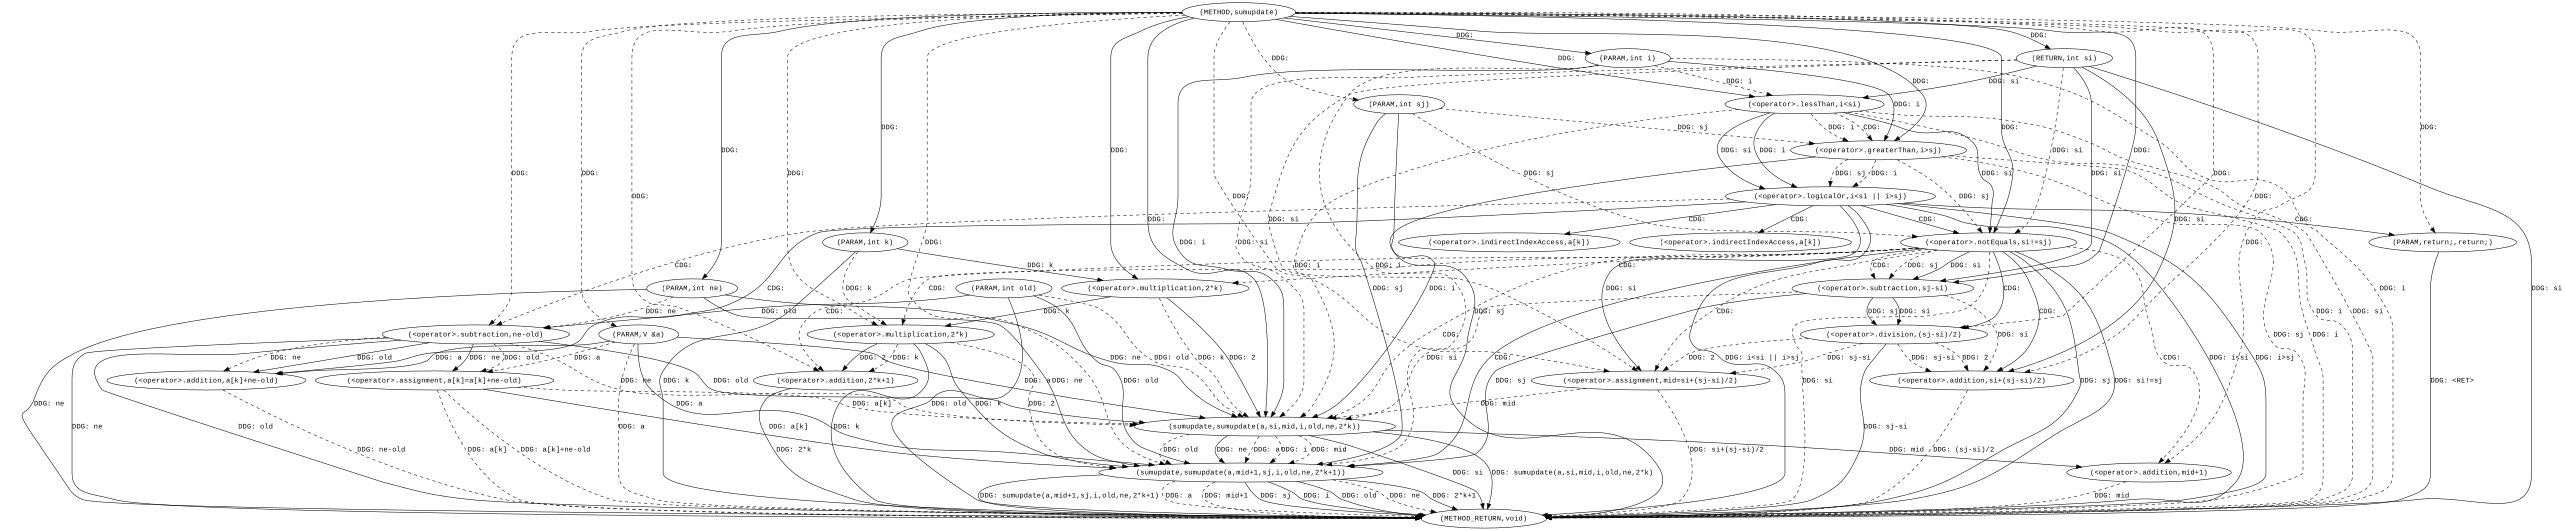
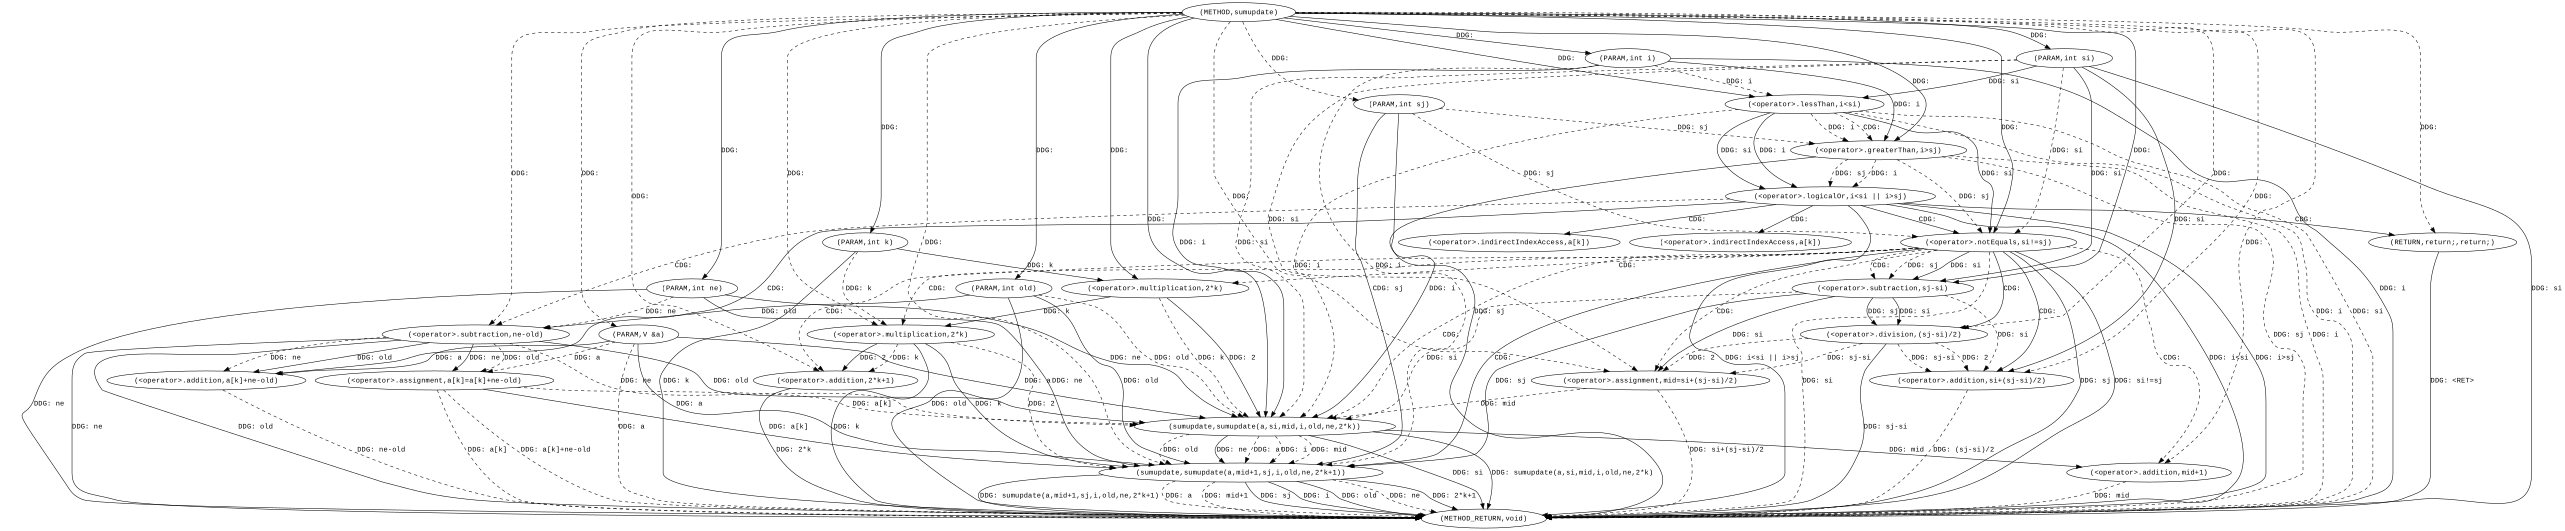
  digraph {
    fontname="Liberation Mono"
    node [fontname="Liberation Mono"]
    edge [fontname="Liberation Mono" style=solid]
    n1 [label="(METHOD,sumupdate)"]
    n2 [label="(PARAM,V &a)"]
-   n3 [label="(RETURN,int si)"]
+   n3 [label="(PARAM,int si)"]
    n4 [label="(PARAM,int sj)"]
    n5 [label="(PARAM,int i)"]
    n6 [label="(PARAM,int old)"]
    n7 [label="(PARAM,int ne)"]
    n8 [label="(PARAM,int k)"]
    n9 [label="(<operator>.notEquals,si!=sj)"]
-   n10 [label="(PARAM,return;,return;)"]
+   n10 [label="(RETURN,return;,return;)"]
    n11 [label="(<operator>.assignment,mid=si+(sj-si)/2)"]
    n12 [label="(sumupdate,sumupdate(a,si,mid,i,old,ne,2*k))"]
    n13 [label="(sumupdate,sumupdate(a,mid+1,sj,i,old,ne,2*k+1))"]
    n14 [label="(<operator>.lessThan,i<si)"]
    n15 [label="(<operator>.greaterThan,i>sj)"]
    n16 [label="(<operator>.subtraction,ne-old)"]
    n17 [label="(<operator>.addition,si+(sj-si)/2)"]
    n18 [label="(<operator>.multiplication,2*k)"]
    n19 [label="(<operator>.addition,mid+1)"]
    n20 [label="(<operator>.addition,2*k+1)"]
    n21 [label="(<operator>.division,(sj-si)/2)"]
    n22 [label="(<operator>.multiplication,2*k)"]
    n23 [label="(<operator>.subtraction,sj-si)"]
    n24 [label="(METHOD_RETURN,void)"]
    n25 [label="(<operator>.assignment,a[k]=a[k]+ne-old)"]
    n26 [label="(<operator>.addition,a[k]+ne-old)"]
    n27 [label="(<operator>.logicalOr,i<si || i>sj)"]
    n28 [label="(<operator>.indirectIndexAccess,a[k])"]
    n29 [label="(<operator>.indirectIndexAccess,a[k])"]
    n1 -> n2 [label="DDG: " style=dashed]
    n1 -> n3 [label="DDG: "]
    n1 -> n4 [label="DDG: " style=dashed]
    n1 -> n5 [label="DDG: "]
+   n1 -> n6 [label="DDG: "]
    n1 -> n7 [label="DDG: "]
    n1 -> n8 [label="DDG: "]
    n1 -> n9 [label="DDG: "]
    n1 -> n10 [label="DDG: " style=dashed]
    n1 -> n11 [label="DDG: " style=dashed]
    n1 -> n12 [label="DDG: "]
    n1 -> n13 [label="DDG: " style=dashed]
    n1 -> n14 [label="DDG: "]
    n1 -> n15 [label="DDG: "]
    n1 -> n16 [label="DDG: " style=dashed]
    n1 -> n17 [label="DDG: " style=dashed]
    n1 -> n18 [label="DDG: "]
    n1 -> n19 [label="DDG: " style=dashed]
    n1 -> n20 [label="DDG: " style=dashed]
    n1 -> n21 [label="DDG: " style=dashed]
    n1 -> n22 [label="DDG: " style=dashed]
    n1 -> n23 [label="DDG: "]
    n2 -> n12 [label="DDG: a"]
    n2 -> n13 [label="DDG: a"]
    n2 -> n24 [label="DDG: a" style=dashed]
    n2 -> n25 [label="DDG: a" style=dashed]
    n2 -> n26 [label="DDG: a"]
    n3 -> n9 [label="DDG: si" style=dashed]
    n3 -> n11 [label="DDG: si" style=dashed]
    n3 -> n12 [label="DDG: si" style=dashed]
    n3 -> n14 [label="DDG: si"]
    n3 -> n17 [label="DDG: si"]
    n3 -> n23 [label="DDG: si"]
    n3 -> n24 [label="DDG: si"]
    n4 -> n9 [label="DDG: sj" style=dashed]
-   n4 -> n13 [label="DDG: sj"]
+   n4 -> n13 [label="CDG: sj"]
    n4 -> n15 [label="DDG: sj" style=dashed]
    n4 -> n24 [label="DDG: sj"]
    n5 -> n12 [label="DDG: i"]
    n5 -> n13 [label="DDG: i" style=dashed]
    n5 -> n14 [label="DDG: i" style=dashed]
    n5 -> n15 [label="DDG: i"]
-   n5 -> n24 [label="DDG: i" style=dashed]
+   n5 -> n24 [label="DDG: i"]
    n6 -> n12 [label="DDG: old" style=dashed]
    n6 -> n13 [label="DDG: old"]
    n6 -> n16 [label="DDG: old"]
    n6 -> n24 [label="DDG: old"]
    n7 -> n12 [label="DDG: ne"]
    n7 -> n13 [label="DDG: ne"]
    n7 -> n16 [label="DDG: ne" style=dashed]
    n7 -> n24 [label="DDG: ne"]
    n8 -> n18 [label="DDG: k"]
    n8 -> n22 [label="DDG: k" style=dashed]
    n8 -> n24 [label="DDG: k"]
    n9 -> n11 [label="CDG: " style=dashed]
    n9 -> n12 [label="CDG: " style=dashed]
    n9 -> n13 [label="CDG: "]
    n9 -> n17 [label="CDG: "]
    n9 -> n18 [label="CDG: " style=dashed]
    n9 -> n19 [label="CDG: " style=dashed]
    n9 -> n20 [label="CDG: " style=dashed]
    n9 -> n21 [label="CDG: "]
    n9 -> n22 [label="CDG: " style=dashed]
    n9 -> n23 [label="DDG: sj" style=dashed]
    n9 -> n23 [label="DDG: si"]
    n9 -> n23 [label="CDG: " style=dashed]
    n9 -> n24 [label="DDG: si" style=dashed]
    n9 -> n24 [label="DDG: sj"]
    n9 -> n24 [label="DDG: si!=sj"]
    n10 -> n24 [label="DDG: <RET>"]
    n11 -> n12 [label="DDG: mid" style=dashed]
    n11 -> n24 [label="DDG: si+(sj-si)/2" style=dashed]
    n12 -> n13 [label="DDG: a" style=dashed]
    n12 -> n13 [label="DDG: i" style=dashed]
    n12 -> n13 [label="DDG: mid" style=dashed]
    n12 -> n13 [label="DDG: old" style=dashed]
    n12 -> n13 [label="DDG: ne"]
    n12 -> n19 [label="DDG: mid"]
    n12 -> n24 [label="DDG: si"]
    n12 -> n24 [label="DDG: sumupdate(a,si,mid,i,old,ne,2*k)"]
    n13 -> n24 [label="DDG: a" style=dashed]
    n13 -> n24 [label="DDG: mid+1" style=dashed]
    n13 -> n24 [label="DDG: sj"]
    n13 -> n24 [label="DDG: i"]
    n13 -> n24 [label="DDG: old"]
    n13 -> n24 [label="DDG: ne" style=dashed]
    n13 -> n24 [label="DDG: 2*k+1"]
    n13 -> n24 [label="DDG: sumupdate(a,mid+1,sj,i,old,ne,2*k+1)"]
    n14 -> n9 [label="DDG: si"]
    n14 -> n12 [label="DDG: i" style=dashed]
    n14 -> n15 [label="DDG: i" style=dashed]
    n14 -> n15 [label="CDG: " style=dashed]
    n14 -> n24 [label="DDG: i" style=dashed]
    n14 -> n24 [label="DDG: si" style=dashed]
    n14 -> n27 [label="DDG: i"]
    n14 -> n27 [label="DDG: si"]
    n15 -> n9 [label="DDG: sj" style=dashed]
    n15 -> n12 [label="DDG: i"]
    n15 -> n24 [label="DDG: i" style=dashed]
    n15 -> n24 [label="DDG: sj" style=dashed]
    n15 -> n27 [label="DDG: sj" style=dashed]
    n15 -> n27 [label="DDG: i" style=dashed]
    n16 -> n12 [label="DDG: ne" style=dashed]
    n16 -> n12 [label="DDG: old"]
    n16 -> n24 [label="DDG: ne"]
    n16 -> n24 [label="DDG: old"]
    n16 -> n25 [label="DDG: ne"]
    n16 -> n25 [label="DDG: old" style=dashed]
    n16 -> n26 [label="DDG: ne" style=dashed]
    n16 -> n26 [label="DDG: old"]
    n17 -> n24 [label="DDG: (sj-si)/2" style=dashed]
    n18 -> n12 [label="DDG: k" style=dashed]
    n18 -> n12 [label="DDG: 2"]
    n18 -> n22 [label="DDG: k"]
    n19 -> n24 [label="DDG: mid" style=dashed]
    n20 -> n24 [label="DDG: 2*k"]
    n21 -> n11 [label="DDG: sj-si" style=dashed]
    n21 -> n11 [label="DDG: 2" style=dashed]
    n21 -> n17 [label="DDG: sj-si" style=dashed]
    n21 -> n17 [label="DDG: 2" style=dashed]
    n21 -> n24 [label="DDG: sj-si"]
    n22 -> n13 [label="DDG: 2" style=dashed]
    n22 -> n13 [label="DDG: k"]
    n22 -> n20 [label="DDG: 2"]
    n22 -> n20 [label="DDG: k" style=dashed]
    n22 -> n24 [label="DDG: k"]
-   n27 -> n11 [label="DDG: si"]
+   n23 -> n11 [label="DDG: si"]
    n23 -> n12 [label="DDG: si" style=dashed]
    n23 -> n13 [label="DDG: sj"]
    n23 -> n17 [label="DDG: si" style=dashed]
    n23 -> n21 [label="DDG: sj"]
    n23 -> n21 [label="DDG: si"]
    n25 -> n12 [label="DDG: a[k]" style=dashed]
    n25 -> n13 [label="DDG: a[k]"]
    n25 -> n24 [label="DDG: a[k]" style=dashed]
    n25 -> n24 [label="DDG: a[k]+ne-old" style=dashed]
    n26 -> n24 [label="DDG: ne-old" style=dashed]
    n27 -> n9 [label="CDG: "]
    n27 -> n10 [label="CDG: "]
    n27 -> n16 [label="CDG: " style=dashed]
    n27 -> n24 [label="DDG: i<si"]
    n27 -> n24 [label="DDG: i>sj"]
    n27 -> n24 [label="DDG: i<si || i>sj"]
    n27 -> n26 [label="CDG: "]
    n27 -> n28 [label="CDG: "]
    n27 -> n29 [label="CDG: "]
  }
